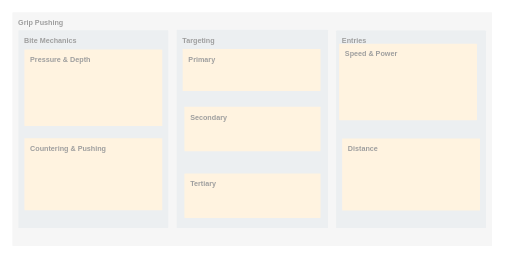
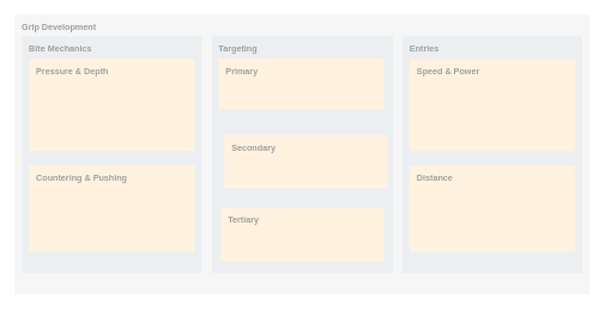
  <mxCell id="0" />
  <mxCell id="1" parent="0" />
- <mxCell id="2" value="&lt;b&gt;Grip Pushing&lt;/b&gt;" style="sketch=0;points=[[0,0,0],[0.25,0,0],[0.5,0,0],[0.75,0,0],[1,0,0],[1,0.25,0],[1,0.5,0],[1,0.75,0],[1,1,0],[0.75,1,0],[0.5,1,0],[0.25,1,0],[0,1,0],[0,0.75,0],[0,0.5,0],[0,0.25,0]];rounded=1;absoluteArcSize=1;arcSize=2;html=1;strokeColor=none;gradientColor=none;shadow=0;dashed=0;fontSize=12;fontColor=#9E9E9E;align=left;verticalAlign=top;spacing=10;spacingTop=-4;fillColor=#F6F6F6;hachureGap=4;pointerEvents=0;" vertex="1" parent="1"><mxGeometry x="20" y="20" width="800" height="390" as="geometry" /></mxCell>
+ <mxCell id="2" value="&lt;b&gt;Grip Development&lt;/b&gt;" style="sketch=0;points=[[0,0,0],[0.25,0,0],[0.5,0,0],[0.75,0,0],[1,0,0],[1,0.25,0],[1,0.5,0],[1,0.75,0],[1,1,0],[0.75,1,0],[0.5,1,0],[0.25,1,0],[0,1,0],[0,0.75,0],[0,0.5,0],[0,0.25,0]];rounded=1;absoluteArcSize=1;arcSize=2;html=1;strokeColor=none;gradientColor=none;shadow=0;dashed=0;fontSize=12;fontColor=#9E9E9E;align=left;verticalAlign=top;spacing=10;spacingTop=-4;fillColor=#F6F6F6;hachureGap=4;pointerEvents=0;" vertex="1" parent="1"><mxGeometry x="20" y="20" width="800" height="390" as="geometry" /></mxCell>
  <mxCell id="3" value="&lt;b&gt;Bite Mechanics&lt;/b&gt;" style="sketch=0;points=[[0,0,0],[0.25,0,0],[0.5,0,0],[0.75,0,0],[1,0,0],[1,0.25,0],[1,0.5,0],[1,0.75,0],[1,1,0],[0.75,1,0],[0.5,1,0],[0.25,1,0],[0,1,0],[0,0.75,0],[0,0.5,0],[0,0.25,0]];rounded=1;absoluteArcSize=1;arcSize=2;html=1;strokeColor=none;gradientColor=none;shadow=0;dashed=0;fontSize=12;fontColor=#9E9E9E;align=left;verticalAlign=top;spacing=10;spacingTop=-4;fillColor=#ECEFF1;" vertex="1" parent="2"><mxGeometry width="250" height="330" relative="1" as="geometry"><mxPoint x="10" y="30" as="offset" /></mxGeometry></mxCell>
  <mxCell id="4" value="&lt;b&gt;Countering &amp;amp; Pushing&lt;/b&gt;" style="sketch=0;points=[[0,0,0],[0.25,0,0],[0.5,0,0],[0.75,0,0],[1,0,0],[1,0.25,0],[1,0.5,0],[1,0.75,0],[1,1,0],[0.75,1,0],[0.5,1,0],[0.25,1,0],[0,1,0],[0,0.75,0],[0,0.5,0],[0,0.25,0]];rounded=1;absoluteArcSize=1;arcSize=2;html=1;strokeColor=none;gradientColor=none;shadow=0;dashed=0;fontSize=12;fontColor=#9E9E9E;align=left;verticalAlign=top;spacing=10;spacingTop=-4;fillColor=#FFF3E0;" vertex="1" parent="3"><mxGeometry width="230" height="120" relative="1" as="geometry"><mxPoint x="10" y="180" as="offset" /></mxGeometry></mxCell>
  <mxCell id="5" value="&lt;b&gt;Pressure &amp;amp; Depth&lt;/b&gt;" style="sketch=0;points=[[0,0,0],[0.25,0,0],[0.5,0,0],[0.75,0,0],[1,0,0],[1,0.25,0],[1,0.5,0],[1,0.75,0],[1,1,0],[0.75,1,0],[0.5,1,0],[0.25,1,0],[0,1,0],[0,0.75,0],[0,0.5,0],[0,0.25,0]];rounded=1;absoluteArcSize=1;arcSize=2;html=1;strokeColor=none;gradientColor=none;shadow=0;dashed=0;fontSize=12;fontColor=#9E9E9E;align=left;verticalAlign=top;spacing=10;spacingTop=-4;fillColor=#FFF3E0;" vertex="1" parent="3"><mxGeometry x="10" y="31.935" width="230" height="127.742" as="geometry" /></mxCell>
  <mxCell id="6" value="&lt;b&gt;Targeting&lt;/b&gt;" style="sketch=0;points=[[0,0,0],[0.25,0,0],[0.5,0,0],[0.75,0,0],[1,0,0],[1,0.25,0],[1,0.5,0],[1,0.75,0],[1,1,0],[0.75,1,0],[0.5,1,0],[0.25,1,0],[0,1,0],[0,0.75,0],[0,0.5,0],[0,0.25,0]];rounded=1;absoluteArcSize=1;arcSize=2;html=1;strokeColor=none;gradientColor=none;shadow=0;dashed=0;fontSize=12;fontColor=#9E9E9E;align=left;verticalAlign=top;spacing=10;spacingTop=-4;fillColor=#ECEFF1;" vertex="1" parent="2"><mxGeometry x="274" y="29.25" width="252.45" height="330.75" as="geometry" /></mxCell>
  <mxCell id="7" value="&lt;b&gt;Primary&lt;/b&gt;" style="sketch=0;points=[[0,0,0],[0.25,0,0],[0.5,0,0],[0.75,0,0],[1,0,0],[1,0.25,0],[1,0.5,0],[1,0.75,0],[1,1,0],[0.75,1,0],[0.5,1,0],[0.25,1,0],[0,1,0],[0,0.75,0],[0,0.5,0],[0,0.25,0]];rounded=1;absoluteArcSize=1;arcSize=2;html=1;strokeColor=none;gradientColor=none;shadow=0;dashed=0;fontSize=12;fontColor=#9E9E9E;align=left;verticalAlign=top;spacing=10;spacingTop=-4;fillColor=#FFF3E0;" vertex="1" parent="6"><mxGeometry width="230" height="70" relative="1" as="geometry"><mxPoint x="10" y="32" as="offset" /></mxGeometry></mxCell>
- <mxCell id="8" value="&lt;b&gt;Secondary&lt;/b&gt;" style="sketch=0;points=[[0,0,0],[0.25,0,0],[0.5,0,0],[0.75,0,0],[1,0,0],[1,0.25,0],[1,0.5,0],[1,0.75,0],[1,1,0],[0.75,1,0],[0.5,1,0],[0.25,1,0],[0,1,0],[0,0.75,0],[0,0.5,0],[0,0.25,0]];rounded=1;absoluteArcSize=1;arcSize=2;html=1;strokeColor=none;gradientColor=none;shadow=0;dashed=0;fontSize=12;fontColor=#9E9E9E;align=left;verticalAlign=top;spacing=10;spacingTop=-4;fillColor=#FFF3E0;" vertex="1" parent="6"><mxGeometry x="12.91" y="128.272" width="227.09" height="74.207" as="geometry" /></mxCell>
+ <mxCell id="8" value="&lt;b&gt;Secondary&lt;/b&gt;" style="sketch=0;points=[[0,0,0],[0.25,0,0],[0.5,0,0],[0.75,0,0],[1,0,0],[1,0.25,0],[1,0.5,0],[1,0.75,0],[1,1,0],[0.75,1,0],[0.5,1,0],[0.25,1,0],[0,1,0],[0,0.75,0],[0,0.5,0],[0,0.25,0]];rounded=1;absoluteArcSize=1;arcSize=2;html=1;strokeColor=none;gradientColor=none;shadow=0;dashed=0;fontSize=12;fontColor=#9E9E9E;align=left;verticalAlign=top;spacing=10;spacingTop=-4;fillColor=#FFF3E0;" vertex="1" parent="6"><mxGeometry x="17.91" y="138.272" width="227.09" height="74.207" as="geometry" /></mxCell>
  <mxCell id="9" value="&lt;b&gt;Tertiary&lt;/b&gt;" style="sketch=0;points=[[0,0,0],[0.25,0,0],[0.5,0,0],[0.75,0,0],[1,0,0],[1,0.25,0],[1,0.5,0],[1,0.75,0],[1,1,0],[0.75,1,0],[0.5,1,0],[0.25,1,0],[0,1,0],[0,0.75,0],[0,0.5,0],[0,0.25,0]];rounded=1;absoluteArcSize=1;arcSize=2;html=1;strokeColor=none;gradientColor=none;shadow=0;dashed=0;fontSize=12;fontColor=#9E9E9E;align=left;verticalAlign=top;spacing=10;spacingTop=-4;fillColor=#FFF3E0;" vertex="1" parent="6"><mxGeometry x="12.91" y="239.74" width="227.09" height="74.207" as="geometry" /></mxCell>
  <mxCell id="10" value="&lt;b&gt;Entries&lt;/b&gt;" style="sketch=0;points=[[0,0,0],[0.25,0,0],[0.5,0,0],[0.75,0,0],[1,0,0],[1,0.25,0],[1,0.5,0],[1,0.75,0],[1,1,0],[0.75,1,0],[0.5,1,0],[0.25,1,0],[0,1,0],[0,0.75,0],[0,0.5,0],[0,0.25,0]];rounded=1;absoluteArcSize=1;arcSize=2;html=1;strokeColor=none;gradientColor=none;shadow=0;dashed=0;fontSize=12;fontColor=#9E9E9E;align=left;verticalAlign=top;spacing=10;spacingTop=-4;fillColor=#ECEFF1;" vertex="1" parent="2"><mxGeometry x="540" y="30.47" width="250" height="329.53" as="geometry" /></mxCell>
  <mxCell id="11" value="&lt;b&gt;Distance&lt;/b&gt;" style="sketch=0;points=[[0,0,0],[0.25,0,0],[0.5,0,0],[0.75,0,0],[1,0,0],[1,0.25,0],[1,0.5,0],[1,0.75,0],[1,1,0],[0.75,1,0],[0.5,1,0],[0.25,1,0],[0,1,0],[0,0.75,0],[0,0.5,0],[0,0.25,0]];rounded=1;absoluteArcSize=1;arcSize=2;html=1;strokeColor=none;gradientColor=none;shadow=0;dashed=0;fontSize=12;fontColor=#9E9E9E;align=left;verticalAlign=top;spacing=10;spacingTop=-4;fillColor=#FFF3E0;" vertex="1" parent="10"><mxGeometry width="230" height="120" relative="1" as="geometry"><mxPoint x="10" y="180" as="offset" /></mxGeometry></mxCell>
- <mxCell id="12" value="&lt;b&gt;Speed &amp;amp; Power&lt;/b&gt;" style="sketch=0;points=[[0,0,0],[0.25,0,0],[0.5,0,0],[0.75,0,0],[1,0,0],[1,0.25,0],[1,0.5,0],[1,0.75,0],[1,1,0],[0.75,1,0],[0.5,1,0],[0.25,1,0],[0,1,0],[0,0.75,0],[0,0.5,0],[0,0.25,0]];rounded=1;absoluteArcSize=1;arcSize=2;html=1;strokeColor=none;gradientColor=none;shadow=0;dashed=0;fontSize=12;fontColor=#9E9E9E;align=left;verticalAlign=top;spacing=10;spacingTop=-4;fillColor=#FFF3E0;" vertex="1" parent="10"><mxGeometry x="5" y="21.89" width="230" height="127.56" as="geometry" /></mxCell>
+ <mxCell id="12" value="&lt;b&gt;Speed &amp;amp; Power&lt;/b&gt;" style="sketch=0;points=[[0,0,0],[0.25,0,0],[0.5,0,0],[0.75,0,0],[1,0,0],[1,0.25,0],[1,0.5,0],[1,0.75,0],[1,1,0],[0.75,1,0],[0.5,1,0],[0.25,1,0],[0,1,0],[0,0.75,0],[0,0.5,0],[0,0.25,0]];rounded=1;absoluteArcSize=1;arcSize=2;html=1;strokeColor=none;gradientColor=none;shadow=0;dashed=0;fontSize=12;fontColor=#9E9E9E;align=left;verticalAlign=top;spacing=10;spacingTop=-4;fillColor=#FFF3E0;" vertex="1" parent="10"><mxGeometry x="10" y="31.89" width="230" height="127.56" as="geometry" /></mxCell>
